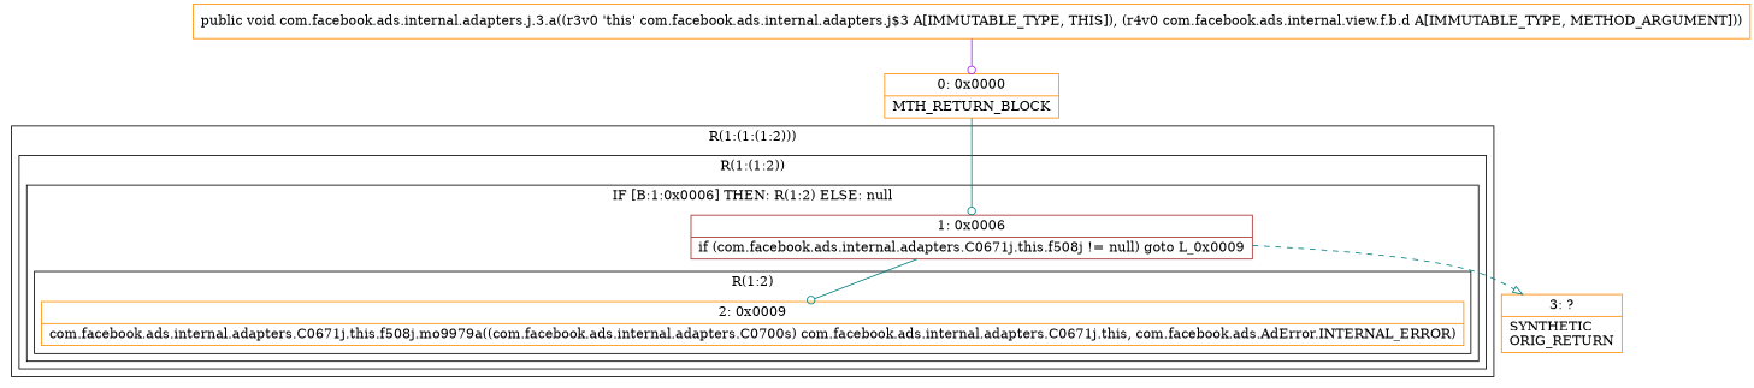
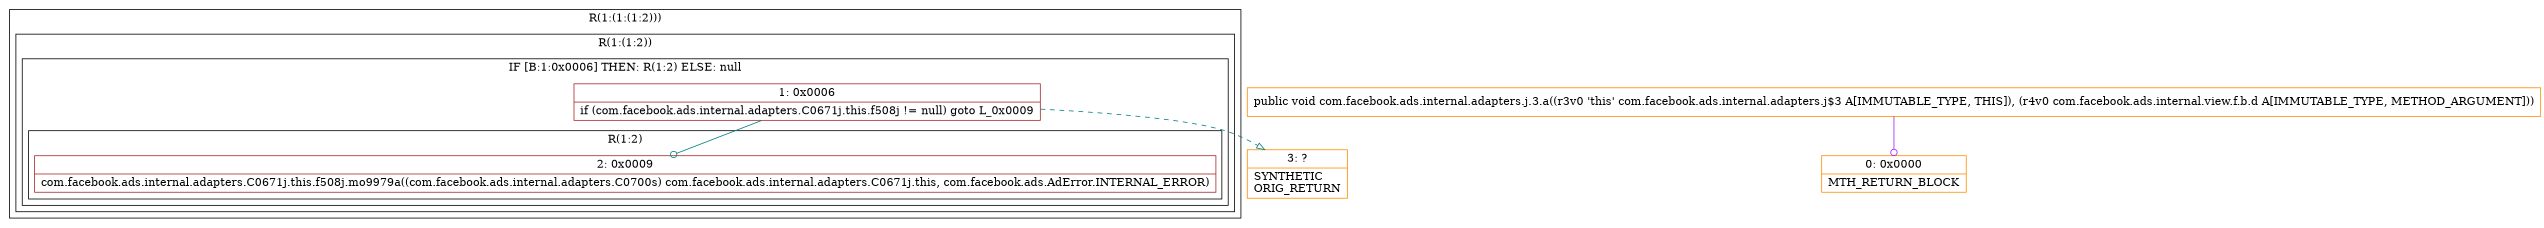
  digraph {
    fontname="DejaVu Serif"
    node [color=darkorange fontname="DejaVu Serif" shape=record]
    edge [arrowhead=odot color=teal fontname="DejaVu Serif"]
-   n1 [label="{2\:\ 0x0009|com.facebook.ads.internal.adapters.C0671j.this.f508j.mo9979a((com.facebook.ads.internal.adapters.C0700s) com.facebook.ads.internal.adapters.C0671j.this, com.facebook.ads.AdError.INTERNAL_ERROR)\l}"]
+   n1 [color=brown label="{2\:\ 0x0009|com.facebook.ads.internal.adapters.C0671j.this.f508j.mo9979a((com.facebook.ads.internal.adapters.C0700s) com.facebook.ads.internal.adapters.C0671j.this, com.facebook.ads.AdError.INTERNAL_ERROR)\l}"]
    n2 [color=brown label="{1\:\ 0x0006|if (com.facebook.ads.internal.adapters.C0671j.this.f508j != null) goto L_0x0009\l}"]
    n3 [label="{3\:\ ?|SYNTHETIC\lORIG_RETURN\l}"]
    n4 [label="{0\:\ 0x0000|MTH_RETURN_BLOCK\l}"]
    n5 [label="{public void com.facebook.ads.internal.adapters.j.3.a((r3v0 'this' com.facebook.ads.internal.adapters.j$3 A[IMMUTABLE_TYPE, THIS]), (r4v0 com.facebook.ads.internal.view.f.b.d A[IMMUTABLE_TYPE, METHOD_ARGUMENT])) }"]
    subgraph cluster_1 {
      label="R(1:(1:(1:2)))"
      subgraph cluster_2 {
        label="R(1:(1:2))"
        subgraph cluster_3 {
          label="IF [B:1:0x0006] THEN: R(1:2) ELSE: null"
          n2
          subgraph cluster_4 {
            label="R(1:2)"
            n1
          }
        }
      }
    }
    n2 -> n1
    n2 -> n3 [arrowhead=onormal style=dashed]
-   n4 -> n2
    n5 -> n4 [color=purple]
  }
